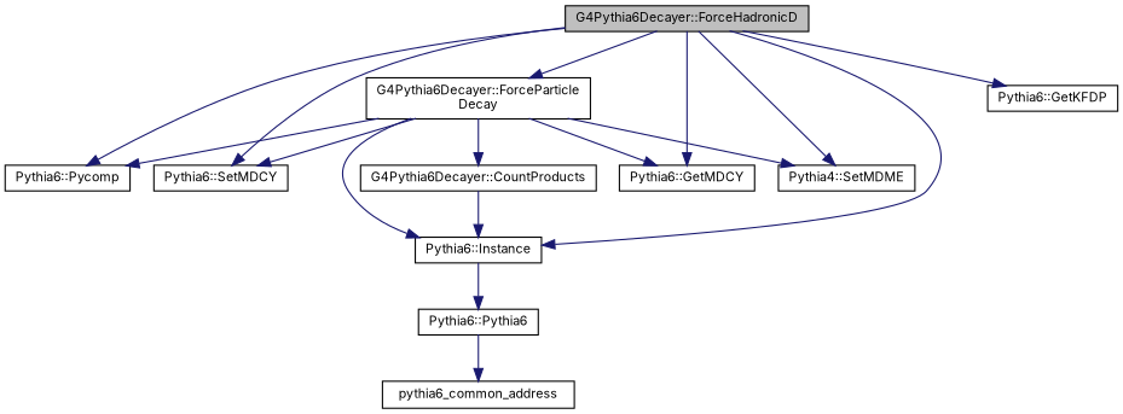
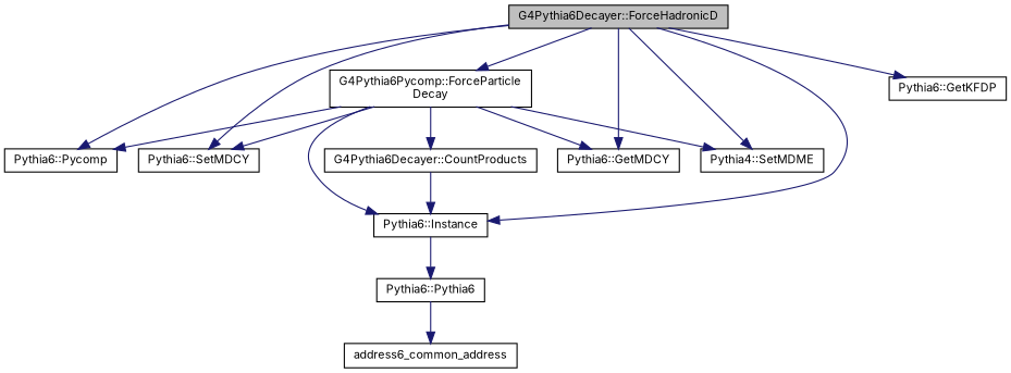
  digraph {
    fontname=Inter
    rankdir=TB
    node [color=black fontname=Inter fontsize=10 shape=record]
    edge [color=midnightblue fontname=Inter fontsize=10 labelfontname=FreeSans labelfontsize=10 style=solid]
    n1 [fillcolor=grey75 fontcolor=black height=0.2 label="G4Pythia6Decayer::ForceHadronicD" style=filled width=0.4]
-   n2 [height=0.2 label="G4Pythia6Decayer::ForceParticle\lDecay" width=0.4]
+   n2 [height=0.2 label="G4Pythia6Pycomp::ForceParticle\lDecay" width=0.4]
    n3 [height=0.2 label="Pythia6::Instance" width=0.4]
    n4 [height=0.2 label="Pythia6::Pycomp" width=0.4]
    n5 [height=0.2 label="Pythia6::SetMDCY" width=0.4]
    n6 [height=0.2 label="Pythia6::GetMDCY" width=0.4]
    n7 [height=0.2 label="Pythia4::SetMDME" width=0.4]
    n8 [height=0.2 label="Pythia6::GetKFDP" width=0.4]
    n9 [height=0.2 label="G4Pythia6Decayer::CountProducts" width=0.4]
    n10 [height=0.2 label="Pythia6::Pythia6" width=0.4]
-   n11 [height=0.2 label=pythia6_common_address width=0.4]
+   n11 [height=0.2 label=address6_common_address width=0.4]
    n1 -> n2
    n1 -> n3
    n1 -> n4
    n1 -> n5
    n1 -> n6
    n1 -> n7
    n1 -> n8
    n2 -> n3
    n2 -> n4
    n2 -> n5
    n2 -> n6
    n2 -> n7
    n2 -> n9
    n3 -> n10
    n9 -> n3
    n10 -> n11
  }
